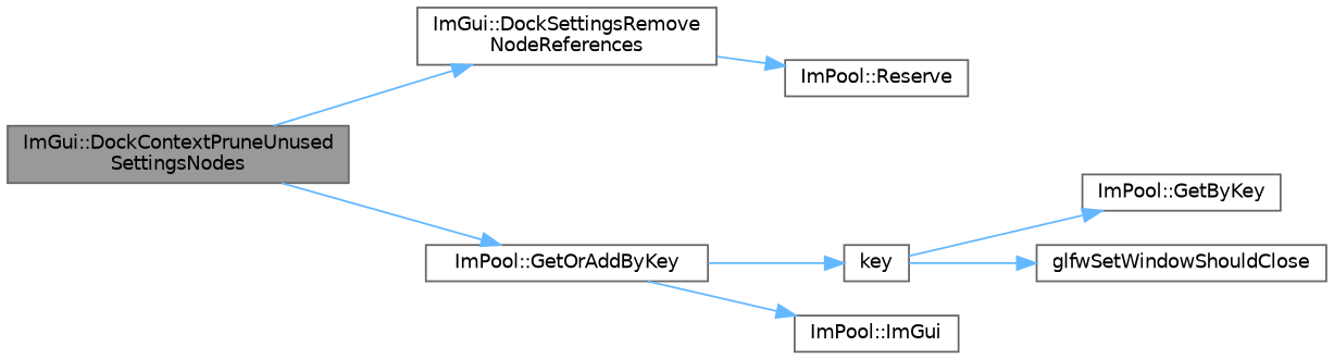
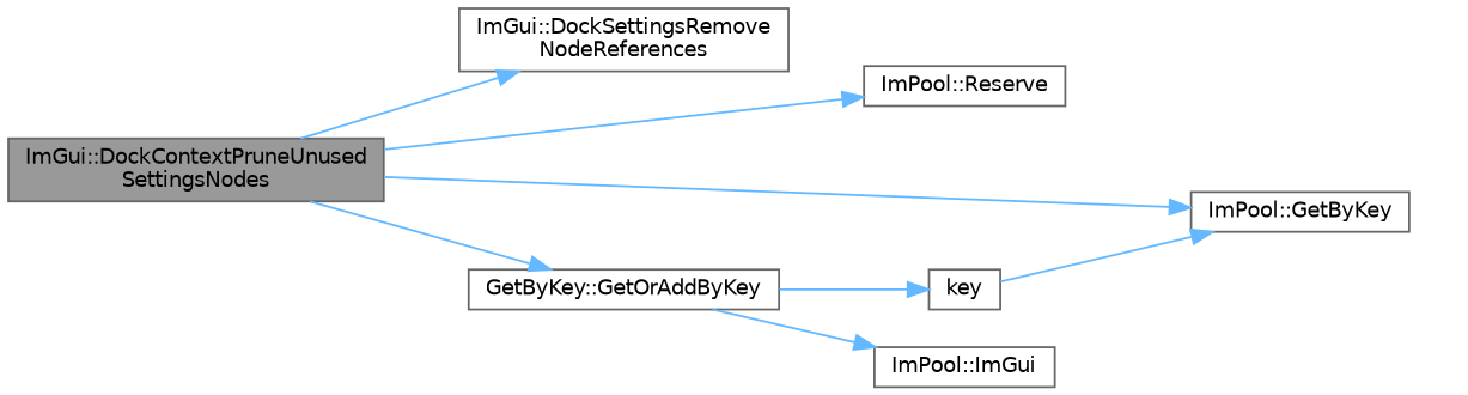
  digraph {
    rankdir=LR
    node [color=grey40 fillcolor=white fontname=Helvetica fontsize=10 shape=box style=filled]
    edge [color=steelblue1 fontname=Helvetica fontsize=10 labelfontname=Helvetica labelfontsize=10 style=solid]
    n1 [color=gray40 fillcolor=grey60 fontcolor=black height=0.2 label="ImGui::DockContextPruneUnused\lSettingsNodes" width=0.4]
    n2 [height=0.2 label="ImGui::DockSettingsRemove\lNodeReferences" width=0.4]
    n3 [height=0.2 label="ImPool::GetByKey" width=0.4]
-   n4 [height=0.2 label="ImPool::GetOrAddByKey" width=0.4]
+   n4 [height=0.2 label="GetByKey::GetOrAddByKey" width=0.4]
    n5 [height=0.2 label="ImPool::Reserve" width=0.4]
    n6 [height=0.2 label=key width=0.4]
    n7 [height=0.2 label="ImPool::ImGui" width=0.4]
-   n8 [height=0.2 label=glfwSetWindowShouldClose width=0.4]
    n1 -> n2
+   n1 -> n3
    n1 -> n4
-   n2 -> n5
+   n1 -> n5
    n4 -> n6
    n4 -> n7
    n6 -> n3
-   n6 -> n8
  }
